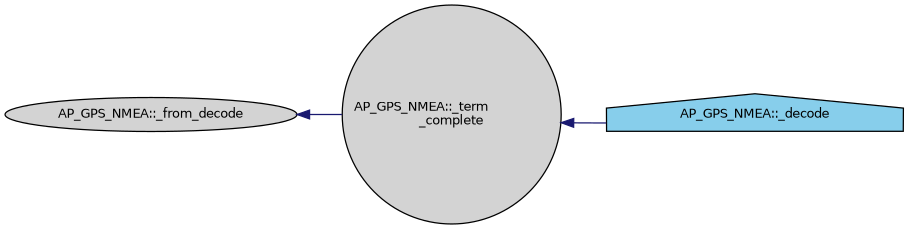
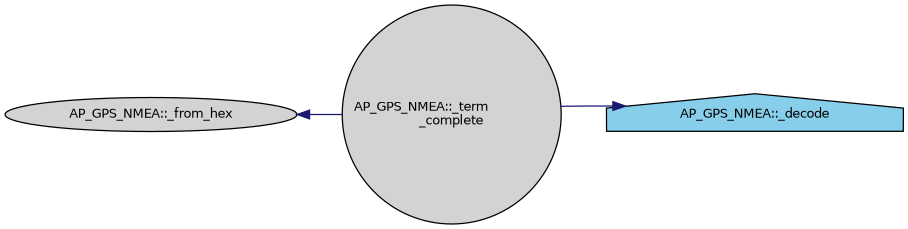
  digraph {
    rankdir=LR
    node [color=black fillcolor=lightgrey fontname=Helvetica fontsize=10 style=filled]
    edge [color=midnightblue dir=back fontname=Helvetica fontsize=10 labelfontname=Helvetica labelfontsize=10 style=solid]
-   n1 [fontcolor=black height=0.2 label="AP_GPS_NMEA::_from_decode" shape=ellipse width=0.4]
+   n1 [fontcolor=black height=0.2 label="AP_GPS_NMEA::_from_hex" shape=ellipse width=0.4]
    n2 [height=0.2 label="AP_GPS_NMEA::_term\l_complete" shape=circle width=0.4]
    n3 [fillcolor=skyblue height=0.2 label="AP_GPS_NMEA::_decode" shape=house width=0.4]
    n1 -> n2
-   n2 -> n3
+   n3 -> n2
  }
